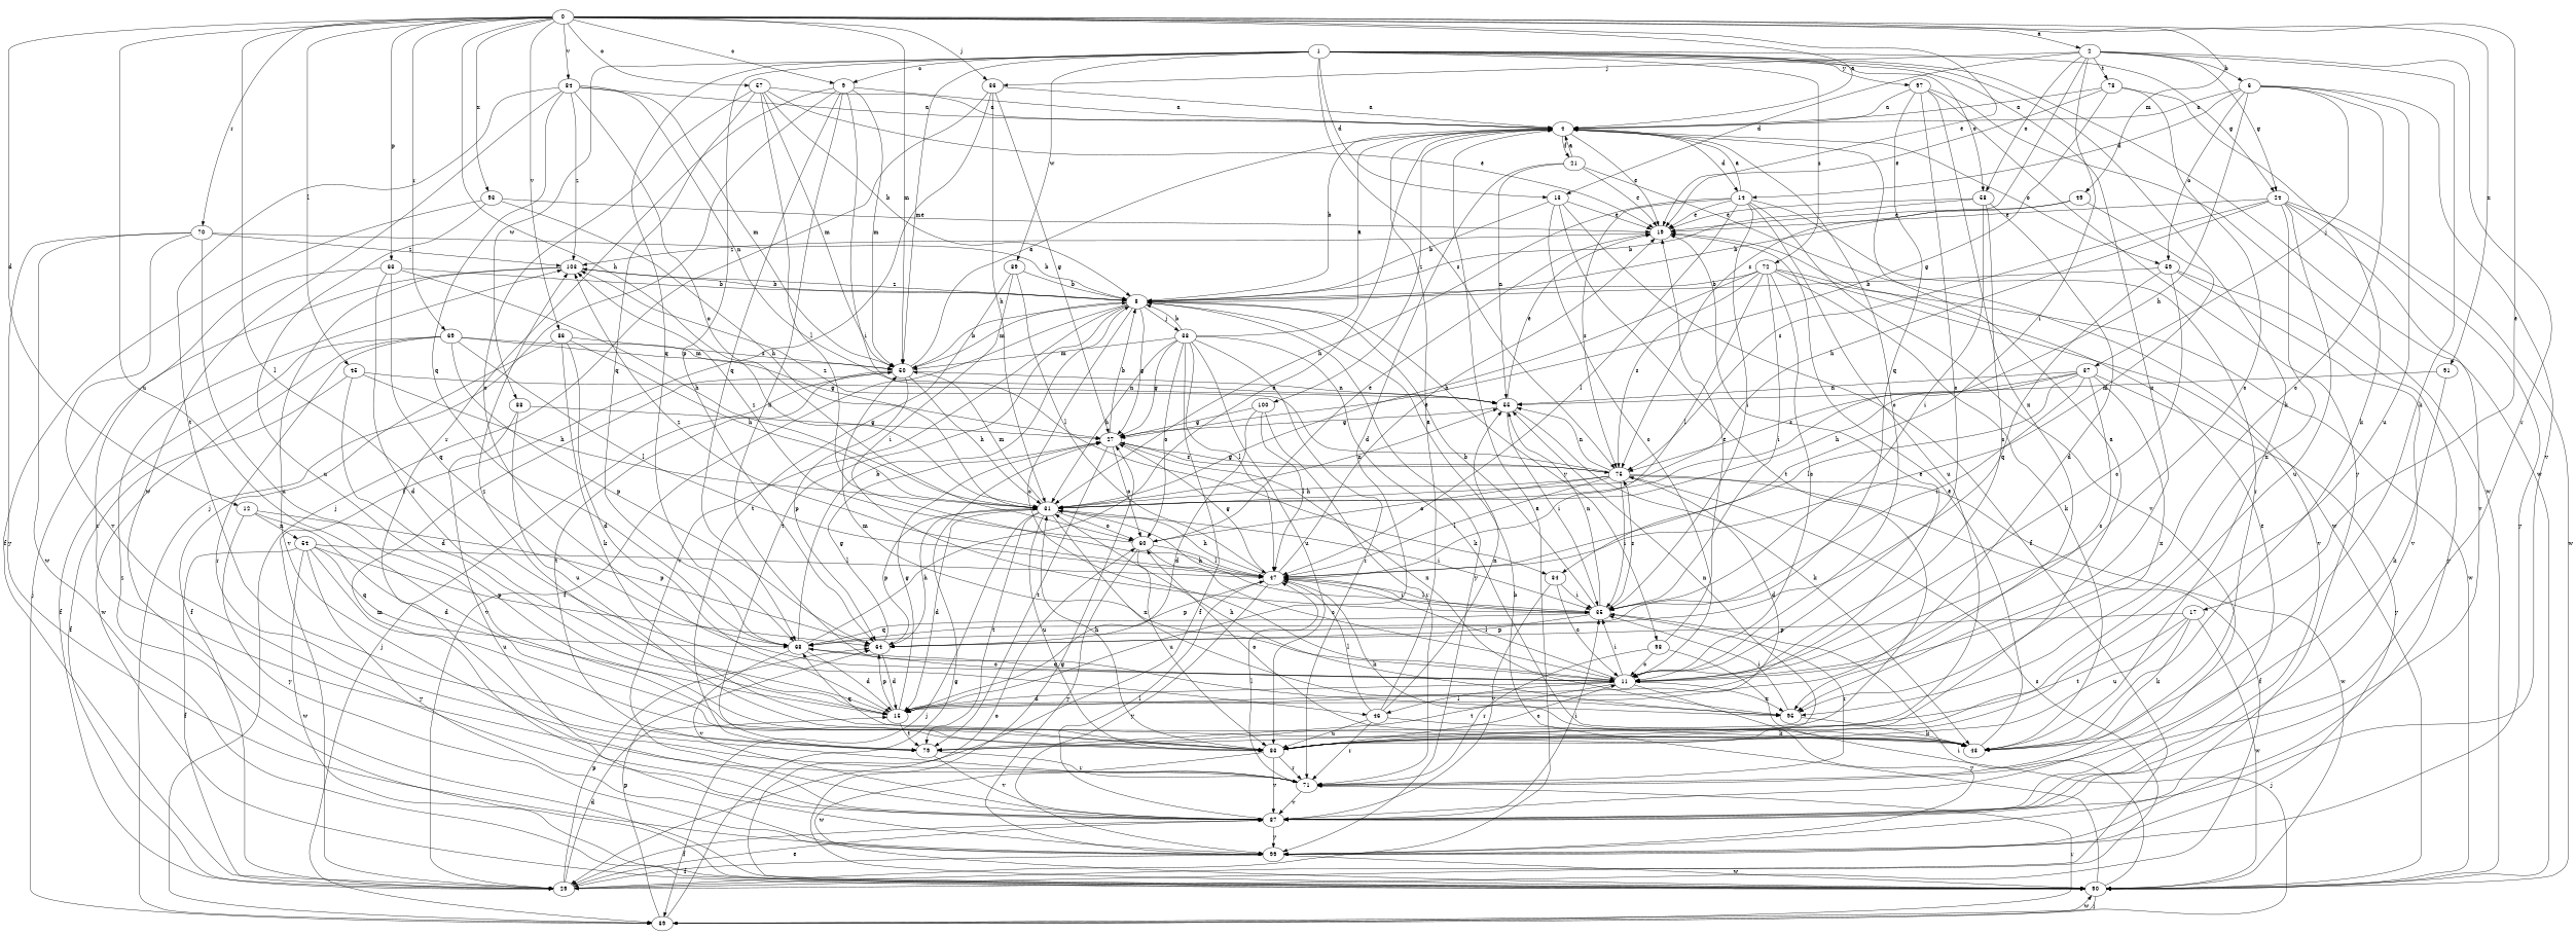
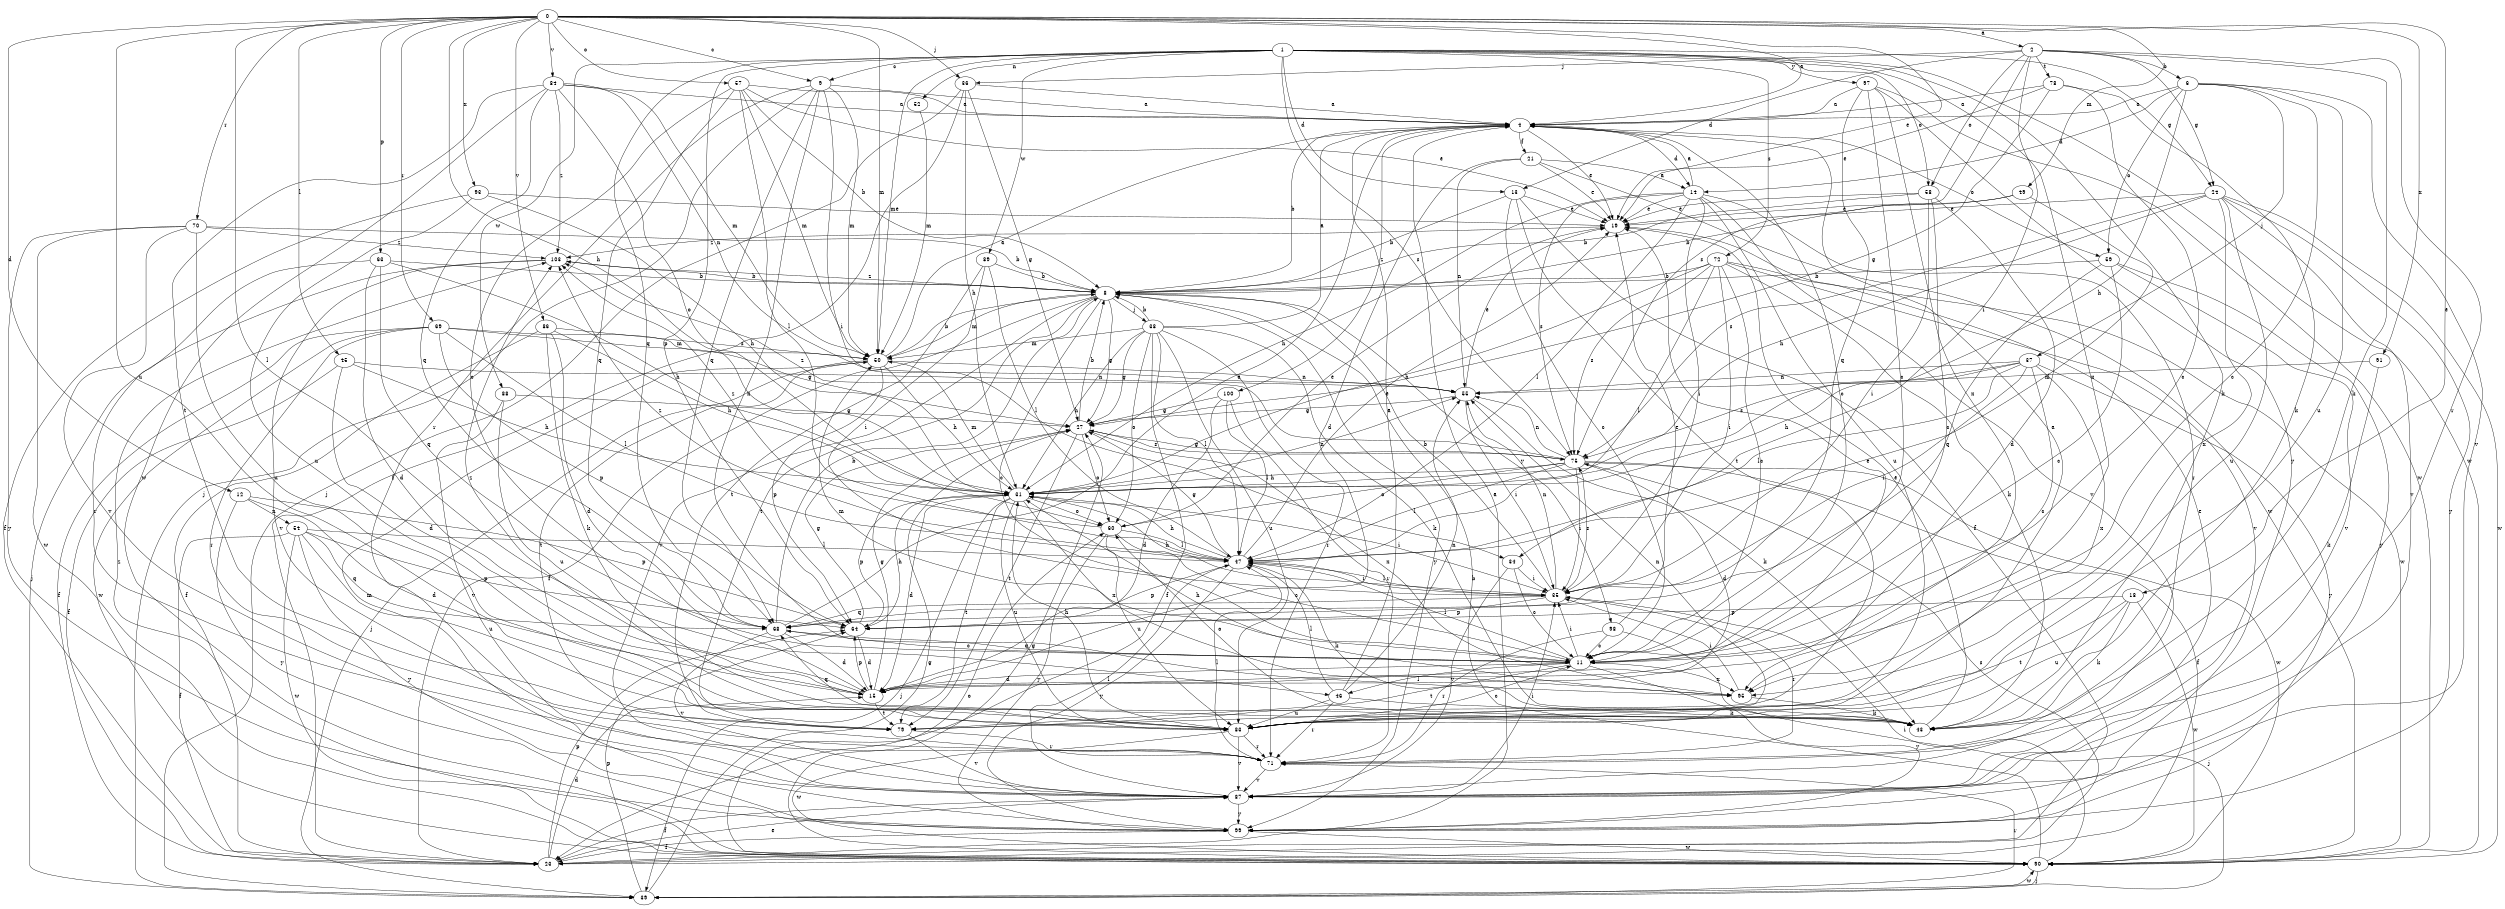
  strict digraph {
    0
    2
    4
    9
    12
-   17
+   17 [label=18]
    19
    31
    36
    45
    46
    49
    50
    57
    63
    69
    70
    83
    84
    86
    91
    93
    13
    24
    43
    58
    75
    6
    34
    71
    78
    8
    11
    14
    21
    59
    100
    68
    95
    39
    64
    99
    15
    54
    90
    79
    103
    35
    55
    60
-   23 [label=29]
+   23
    27
    47
    87
    1
+   52
    72
    88
    89
    97
    37
    38
    98
    0 -> 2 [label=a]
    0 -> 4 [label=a]
    0 -> 9 [label=c]
    0 -> 12 [label=d]
    0 -> 17 [label=e]
    0 -> 19 [label=e]
    0 -> 31 [label=h]
    0 -> 36 [label=j]
    0 -> 45 [label=l]
    0 -> 46 [label=l]
    0 -> 49 [label=m]
    0 -> 50 [label=m]
    0 -> 57 [label=o]
    0 -> 63 [label=p]
    0 -> 69 [label=r]
    0 -> 70 [label=r]
    0 -> 83 [label=u]
    0 -> 84 [label=v]
    0 -> 86 [label=v]
    0 -> 91 [label=x]
    0 -> 93 [label=x]
    2 -> 36 [label=j]
    2 -> 13 [label=d]
    2 -> 24 [label=g]
    2 -> 43 [label=k]
    2 -> 58 [label=o]
    2 -> 75 [label=s]
    2 -> 6 [label=b]
    2 -> 34 [label=i]
    2 -> 71 [label=r]
    2 -> 78 [label=t]
    4 -> 19 [label=e]
    4 -> 8 [label=b]
    4 -> 11 [label=c]
    4 -> 14 [label=d]
    4 -> 21 [label=f]
    4 -> 59 [label=o]
    4 -> 100 [label=z]
    9 -> 4 [label=a]
    9 -> 50 [label=m]
    9 -> 34 [label=i]
    9 -> 71 [label=r]
    9 -> 68 [label=q]
    9 -> 95 [label=x]
    9 -> 39 [label=j]
    12 -> 64 [label=p]
    12 -> 99 [label=y]
    12 -> 15 [label=d]
    12 -> 54 [label=n]
    17 -> 83 [label=u]
    17 -> 43 [label=k]
    17 -> 64 [label=p]
    17 -> 90 [label=w]
    17 -> 79 [label=t]
    19 -> 103 [label=z]
    31 -> 50 [label=m]
    31 -> 83 [label=u]
    31 -> 95 [label=x]
    31 -> 39 [label=j]
    31 -> 64 [label=p]
    31 -> 15 [label=d]
    31 -> 79 [label=t]
    31 -> 35 [label=i]
    31 -> 55 [label=n]
    31 -> 60 [label=o]
    36 -> 4 [label=a]
    36 -> 31 [label=h]
    36 -> 39 [label=j]
    36 -> 23 [label=f]
    36 -> 27 [label=g]
    45 -> 31 [label=h]
    45 -> 15 [label=d]
    45 -> 55 [label=n]
    45 -> 23 [label=f]
    46 -> 4 [label=a]
    46 -> 83 [label=u]
    46 -> 43 [label=k]
    46 -> 71 [label=r]
    46 -> 55 [label=n]
    46 -> 47 [label=l]
    49 -> 19 [label=e]
    49 -> 8 [label=b]
    49 -> 47 [label=l]
    50 -> 4 [label=a]
    50 -> 31 [label=h]
    50 -> 8 [label=b]
    50 -> 39 [label=j]
    50 -> 64 [label=p]
    50 -> 79 [label=t]
    50 -> 55 [label=n]
    57 -> 4 [label=a]
    57 -> 19 [label=e]
    57 -> 50 [label=m]
    57 -> 8 [label=b]
    57 -> 11 [label=c]
    57 -> 68 [label=q]
    57 -> 47 [label=l]
    63 -> 31 [label=h]
    63 -> 71 [label=r]
    63 -> 8 [label=b]
    63 -> 68 [label=q]
    63 -> 15 [label=d]
    69 -> 50 [label=m]
    69 -> 71 [label=r]
    69 -> 64 [label=p]
    69 -> 90 [label=w]
    69 -> 23 [label=f]
    69 -> 27 [label=g]
    69 -> 47 [label=l]
    70 -> 83 [label=u]
    70 -> 8 [label=b]
    70 -> 99 [label=y]
    70 -> 90 [label=w]
    70 -> 103 [label=z]
    70 -> 87 [label=v]
    83 -> 4 [label=a]
    83 -> 31 [label=h]
    83 -> 71 [label=r]
    83 -> 11 [label=c]
    83 -> 90 [label=w]
    83 -> 55 [label=n]
    83 -> 87 [label=v]
    84 -> 4 [label=a]
    84 -> 50 [label=m]
    84 -> 68 [label=q]
    84 -> 90 [label=w]
    84 -> 79 [label=t]
    84 -> 103 [label=z]
    84 -> 55 [label=n]
    84 -> 60 [label=o]
    86 -> 31 [label=h]
    86 -> 50 [label=s]
    86 -> 43 [label=k]
    86 -> 15 [label=d]
    86 -> 23 [label=f]
    91 -> 43 [label=k]
    91 -> 55 [label=n]
    93 -> 19 [label=e]
    93 -> 31 [label=h]
    93 -> 83 [label=u]
    93 -> 23 [label=f]
    13 -> 19 [label=e]
    13 -> 8 [label=b]
    13 -> 11 [label=c]
    13 -> 79 [label=t]
    13 -> 23 [label=f]
    24 -> 19 [label=e]
    24 -> 31 [label=h]
    24 -> 83 [label=u]
    24 -> 75 [label=s]
    24 -> 95 [label=x]
    24 -> 99 [label=y]
    24 -> 90 [label=w]
    24 -> 87 [label=v]
    43 -> 19 [label=e]
    43 -> 68 [label=q]
    43 -> 60 [label=o]
    58 -> 19 [label=e]
    58 -> 8 [label=b]
    58 -> 11 [label=c]
    58 -> 15 [label=d]
    58 -> 35 [label=i]
    75 -> 31 [label=h]
    75 -> 15 [label=d]
    75 -> 90 [label=w]
    75 -> 103 [label=z]
    75 -> 35 [label=i]
    75 -> 55 [label=n]
    75 -> 60 [label=o]
    75 -> 23 [label=f]
    75 -> 27 [label=g]
    75 -> 47 [label=l]
    6 -> 4 [label=a]
    6 -> 31 [label=h]
    6 -> 83 [label=u]
    6 -> 11 [label=c]
    6 -> 14 [label=d]
    6 -> 59 [label=o]
    6 -> 87 [label=v]
    6 -> 37 [label=j]
    34 -> 11 [label=c]
    34 -> 35 [label=i]
    34 -> 87 [label=v]
    71 -> 47 [label=l]
    71 -> 87 [label=v]
    78 -> 4 [label=a]
    78 -> 19 [label=e]
    78 -> 43 [label=k]
    78 -> 11 [label=c]
    78 -> 27 [label=g]
    8 -> 50 [label=m]
    8 -> 11 [label=c]
    8 -> 99 [label=y]
    8 -> 79 [label=t]
    8 -> 103 [label=z]
    8 -> 23 [label=f]
    8 -> 27 [label=g]
    8 -> 87 [label=v]
    8 -> 38 [label=j]
    8 -> 98 [label=y]
    11 -> 46 [label=l]
    11 -> 50 [label=m]
    11 -> 68 [label=q]
    11 -> 95 [label=x]
    11 -> 99 [label=y]
    11 -> 15 [label=d]
    11 -> 79 [label=t]
    11 -> 35 [label=i]
    11 -> 47 [label=l]
    14 -> 4 [label=a]
    14 -> 19 [label=e]
    14 -> 31 [label=h]
    14 -> 83 [label=u]
    14 -> 75 [label=s]
    14 -> 71 [label=r]
    14 -> 35 [label=i]
    14 -> 47 [label=l]
    14 -> 87 [label=v]
-   21 -> 4 [label=a]
+   21 -> 14 [label=a]
    21 -> 19 [label=e]
    21 -> 15 [label=d]
    21 -> 90 [label=w]
    21 -> 55 [label=n]
    59 -> 8 [label=b]
    59 -> 11 [label=c]
    59 -> 68 [label=q]
    59 -> 99 [label=y]
    59 -> 87 [label=v]
    100 -> 71 [label=r]
    100 -> 15 [label=d]
    100 -> 27 [label=g]
    100 -> 47 [label=l]
    68 -> 4 [label=a]
    68 -> 8 [label=b]
    68 -> 11 [label=c]
    68 -> 15 [label=d]
    68 -> 87 [label=v]
    95 -> 31 [label=h]
    95 -> 43 [label=k]
    95 -> 35 [label=i]
    39 -> 71 [label=r]
    39 -> 64 [label=p]
    39 -> 90 [label=w]
    39 -> 27 [label=g]
    64 -> 31 [label=h]
    64 -> 15 [label=d]
    64 -> 27 [label=g]
    99 -> 50 [label=m]
    99 -> 90 [label=w]
    99 -> 23 [label=f]
    15 -> 19 [label=e]
    15 -> 64 [label=p]
    15 -> 79 [label=t]
    15 -> 103 [label=z]
    15 -> 27 [label=g]
    54 -> 83 [label=u]
    54 -> 68 [label=q]
    54 -> 64 [label=p]
    54 -> 99 [label=y]
    54 -> 90 [label=w]
    54 -> 23 [label=f]
    54 -> 47 [label=l]
    90 -> 8 [label=b]
    90 -> 39 [label=j]
    90 -> 103 [label=z]
    90 -> 35 [label=i]
    90 -> 60 [label=o]
    90 -> 27 [label=g]
    79 -> 71 [label=r]
    79 -> 87 [label=v]
    103 -> 8 [label=b]
    103 -> 39 [label=j]
    103 -> 87 [label=v]
    35 -> 31 [label=h]
    35 -> 75 [label=s]
    35 -> 71 [label=r]
    35 -> 8 [label=b]
    35 -> 68 [label=q]
    35 -> 64 [label=p]
    35 -> 55 [label=n]
    35 -> 47 [label=l]
    55 -> 19 [label=e]
    55 -> 43 [label=k]
    55 -> 35 [label=i]
    55 -> 27 [label=g]
    60 -> 19 [label=e]
    60 -> 83 [label=u]
    60 -> 11 [label=c]
    60 -> 99 [label=y]
    60 -> 103 [label=z]
    60 -> 47 [label=l]
    23 -> 4 [label=a]
    23 -> 75 [label=s]
    23 -> 64 [label=p]
    23 -> 15 [label=d]
    23 -> 87 [label=e]
    27 -> 75 [label=s]
    27 -> 8 [label=b]
    27 -> 95 [label=x]
    27 -> 79 [label=t]
    27 -> 60 [label=o]
    47 -> 19 [label=e]
    47 -> 31 [label=h]
    47 -> 43 [label=k]
    47 -> 64 [label=p]
    47 -> 99 [label=y]
    47 -> 103 [label=z]
    47 -> 35 [label=i]
    47 -> 27 [label=g]
    87 -> 19 [label=e]
    87 -> 99 [label=y]
    87 -> 35 [label=i]
    87 -> 23 [label=f]
    87 -> 47 [label=l]
    1 -> 9 [label=c]
    1 -> 50 [label=m]
    1 -> 13 [label=d]
    1 -> 24 [label=g]
    1 -> 43 [label=k]
    1 -> 58 [label=o]
    1 -> 75 [label=s]
    1 -> 68 [label=q]
    1 -> 95 [label=x]
    1 -> 64 [label=p]
    1 -> 90 [label=w]
+   1 -> 52 [label=n]
    1 -> 72 [label=s]
    1 -> 88 [label=w]
    1 -> 89 [label=w]
    1 -> 97 [label=y]
+   52 -> 50 [label=m]
    72 -> 31 [label=h]
    72 -> 43 [label=k]
    72 -> 75 [label=s]
    72 -> 8 [label=b]
    72 -> 11 [label=c]
    72 -> 90 [label=w]
    72 -> 35 [label=i]
    72 -> 47 [label=l]
    72 -> 87 [label=v]
    88 -> 83 [label=u]
    88 -> 27 [label=g]
    88 -> 87 [label=v]
    89 -> 8 [label=b]
    89 -> 79 [label=t]
    89 -> 35 [label=i]
    89 -> 47 [label=l]
    97 -> 4 [label=a]
    97 -> 11 [label=c]
    97 -> 68 [label=q]
    97 -> 95 [label=x]
    97 -> 99 [label=y]
    97 -> 90 [label=w]
    37 -> 31 [label=h]
    37 -> 75 [label=s]
    37 -> 11 [label=c]
    37 -> 95 [label=x]
    37 -> 99 [label=y]
    37 -> 35 [label=i]
    37 -> 55 [label=n]
    37 -> 47 [label=l]
    38 -> 4 [label=a]
    38 -> 31 [label=h]
    38 -> 50 [label=m]
    38 -> 83 [label=u]
    38 -> 43 [label=k]
    38 -> 71 [label=r]
    38 -> 8 [label=b]
    38 -> 60 [label=o]
    38 -> 23 [label=f]
    38 -> 27 [label=g]
    38 -> 47 [label=l]
    98 -> 19 [label=e]
    98 -> 71 [label=r]
    98 -> 11 [label=c]
    98 -> 39 [label=j]
  }
